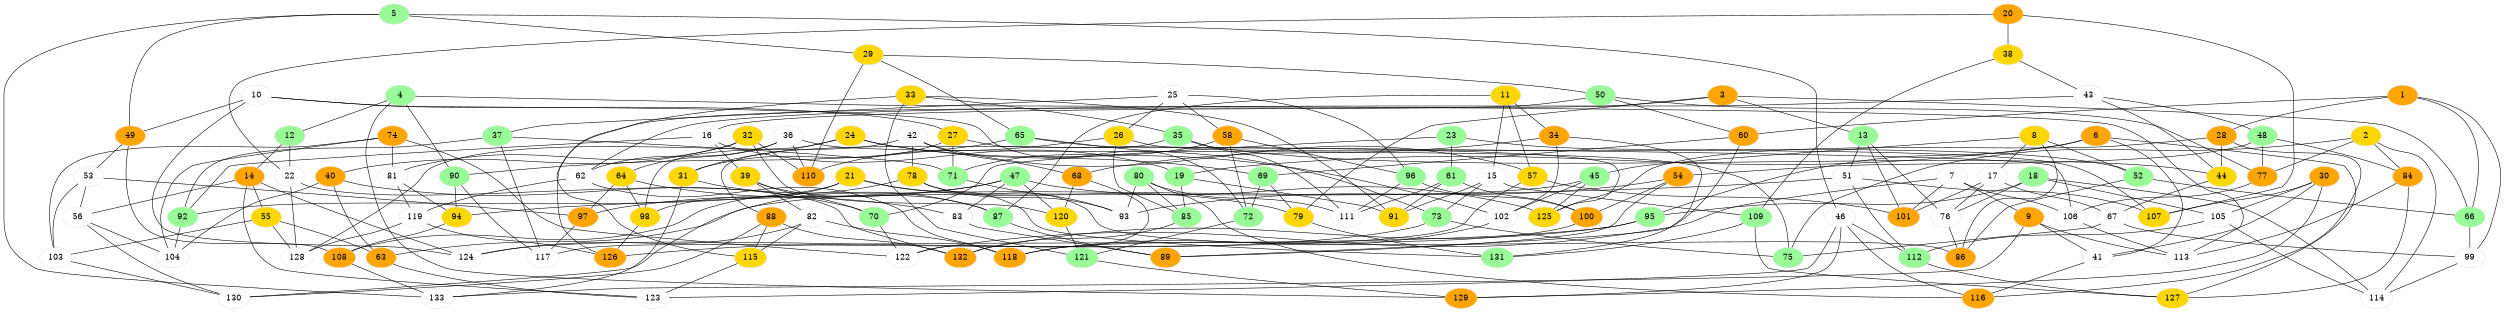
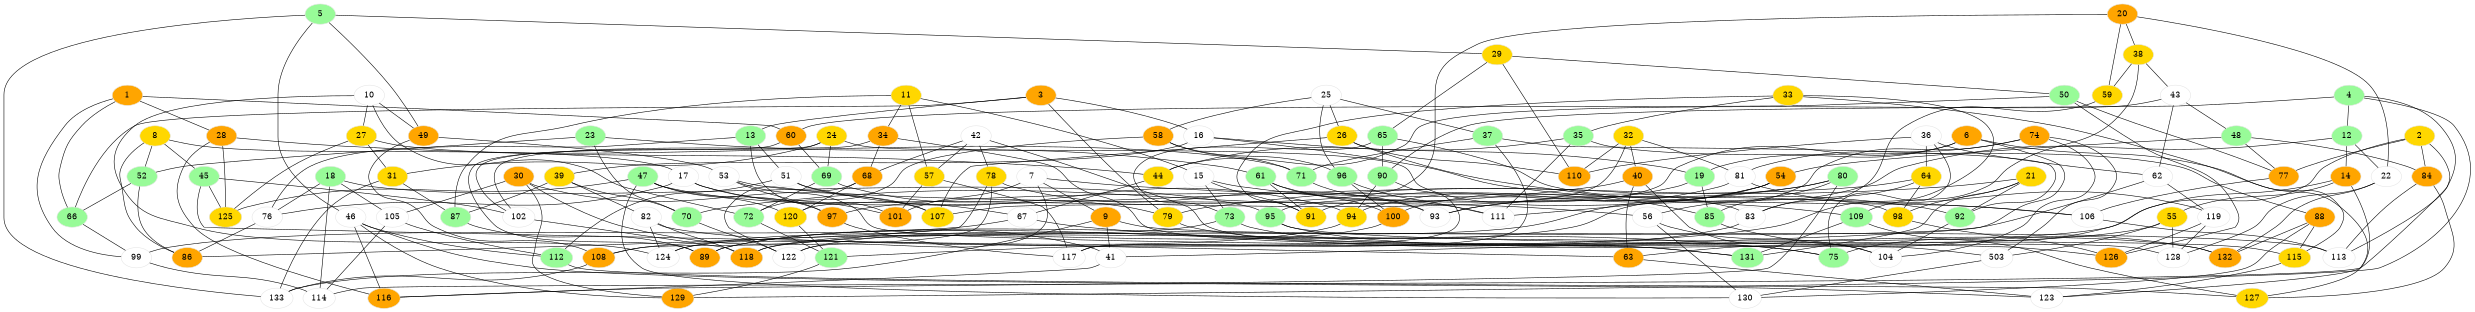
  graph {
    node [color=gray90 fillcolor=white style=filled]
    1 [fillcolor=orange]
    28 [fillcolor=orange]
    60 [fillcolor=orange]
    66 [fillcolor=palegreen]
    99
    125 [fillcolor=gold]
    44 [fillcolor=gold]
    116 [fillcolor=orange]
    69 [fillcolor=palegreen]
    89 [fillcolor=orange]
    114
    2 [fillcolor=gold]
    75 [fillcolor=palegreen]
    77 [fillcolor=orange]
    84 [fillcolor=orange]
    106
    113
    127 [fillcolor=gold]
    3 [fillcolor=orange]
    13 [fillcolor=palegreen]
    16
    79 [fillcolor=gold]
    101 [fillcolor=orange]
    51
    76
    19 [fillcolor=palegreen]
    39 [fillcolor=gold]
    92 [fillcolor=palegreen]
    131 [fillcolor=palegreen]
    4 [fillcolor=palegreen]
    12 [fillcolor=palegreen]
    90 [fillcolor=palegreen]
    129 [fillcolor=orange]
    14 [fillcolor=orange]
    22
    56
    117
    94 [fillcolor=gold]
    5 [fillcolor=palegreen]
    29 [fillcolor=gold]
    46
    49 [fillcolor=orange]
    133
    110 [fillcolor=orange]
    50 [fillcolor=palegreen]
    65 [fillcolor=palegreen]
    123
    112 [fillcolor=palegreen]
    53
    108 [fillcolor=orange]
    6 [fillcolor=orange]
    41
    95 [fillcolor=palegreen]
    91 [fillcolor=gold]
    85 [fillcolor=palegreen]
    132 [fillcolor=orange]
    126 [fillcolor=orange]
    9 [fillcolor=orange]
    7
    122
    8 [fillcolor=gold]
    17
    45 [fillcolor=palegreen]
    52 [fillcolor=palegreen]
    86 [fillcolor=orange]
    67
    102
    63 [fillcolor=orange]
    10
    27 [fillcolor=gold]
    72 [fillcolor=palegreen]
    124
    31 [fillcolor=gold]
    71 [fillcolor=palegreen]
    121 [fillcolor=palegreen]
    11 [fillcolor=gold]
    15
    34 [fillcolor=orange]
    57 [fillcolor=gold]
    87 [fillcolor=palegreen]
    73 [fillcolor=palegreen]
    109 [fillcolor=palegreen]
    68 [fillcolor=orange]
    55 [fillcolor=gold]
    128
    104
    130
    107 [fillcolor=gold]
-   103
+   103 [label=503]
    70 [fillcolor=palegreen]
    82
    18 [fillcolor=palegreen]
    105
    20 [fillcolor=orange]
    38 [fillcolor=gold]
+   59 [fillcolor=gold]
    43
    83
    21 [fillcolor=gold]
    98 [fillcolor=gold]
    23 [fillcolor=palegreen]
    61 [fillcolor=palegreen]
    111
    100 [fillcolor=orange]
    97 [fillcolor=orange]
    24 [fillcolor=gold]
    118 [fillcolor=orange]
    26 [fillcolor=gold]
    25
    37 [fillcolor=palegreen]
    58 [fillcolor=orange]
    96 [fillcolor=palegreen]
    93
    30 [fillcolor=orange]
    32 [fillcolor=gold]
    40 [fillcolor=orange]
    81
    120 [fillcolor=gold]
    119
    33 [fillcolor=gold]
    35 [fillcolor=palegreen]
    115 [fillcolor=gold]
    88 [fillcolor=orange]
    36
    62
    64 [fillcolor=gold]
    48 [fillcolor=palegreen]
    42
    78 [fillcolor=gold]
    54 [fillcolor=orange]
    47 [fillcolor=palegreen]
    74 [fillcolor=orange]
    80 [fillcolor=palegreen]
    1 -- 28
    1 -- 60
    1 -- 66
    1 -- 99
    28 -- 125
    28 -- 44
    28 -- 116
    60 -- 69
    60 -- 89
    66 -- 99
    99 -- 114
    44 -- 67
    69 -- 79
    69 -- 72
    2 -- 114
    2 -- 75
    2 -- 77
    2 -- 84
    77 -- 106
    84 -- 113
    84 -- 127
    106 -- 113
    3 -- 66
    3 -- 13
    3 -- 16
    3 -- 79
    13 -- 101
    13 -- 51
    13 -- 76
    16 -- 19
    16 -- 39
    16 -- 92
    79 -- 131
    51 -- 94
    51 -- 112
    51 -- 107
    76 -- 86
    19 -- 91
    19 -- 85
    39 -- 87
    39 -- 70
    39 -- 82
    92 -- 104
    4 -- 113
    4 -- 12
    4 -- 90
    4 -- 129
    12 -- 14
    12 -- 22
-   14 -- 56
+   12 -- 56
    90 -- 117
    90 -- 94
    14 -- 123
    14 -- 124
    14 -- 55
    22 -- 132
    22 -- 128
    56 -- 104
    56 -- 130
    94 -- 108
    5 -- 29
    5 -- 46
    5 -- 49
    5 -- 133
    29 -- 110
    29 -- 50
    29 -- 65
    46 -- 116
    46 -- 129
    46 -- 123
    46 -- 112
    49 -- 53
    49 -- 108
    50 -- 60
    50 -- 77
    50 -- 126
    65 -- 106
    65 -- 90
    65 -- 73
    112 -- 127
    53 -- 56
    53 -- 103
    53 -- 97
    108 -- 133
    6 -- 127
    6 -- 19
    6 -- 41
    6 -- 95
    41 -- 116
    95 -- 132
    95 -- 126
    85 -- 132
    9 -- 113
    9 -- 133
    9 -- 41
    7 -- 106
    7 -- 101
    7 -- 9
    7 -- 122
    8 -- 17
    8 -- 45
    8 -- 52
    8 -- 86
    17 -- 101
    17 -- 76
    17 -- 67
    45 -- 125
    45 -- 102
    45 -- 63
    52 -- 66
    52 -- 86
    67 -- 99
    67 -- 75
    102 -- 118
    63 -- 123
    10 -- 49
    10 -- 27
    10 -- 72
    10 -- 124
    27 -- 125
    27 -- 31
    27 -- 71
    72 -- 121
    31 -- 133
    31 -- 87
    71 -- 93
    121 -- 129
    11 -- 15
    11 -- 34
    11 -- 57
    11 -- 87
    15 -- 91
    15 -- 73
    15 -- 109
    34 -- 131
    34 -- 102
    34 -- 68
    57 -- 101
    57 -- 117
    87 -- 89
    73 -- 75
    73 -- 124
    109 -- 127
    109 -- 131
    68 -- 122
    68 -- 120
    55 -- 63
    55 -- 128
    55 -- 103
    103 -- 130
    70 -- 122
    82 -- 124
    82 -- 118
    82 -- 115
    18 -- 114
    18 -- 76
    18 -- 95
    18 -- 105
    105 -- 114
    105 -- 112
    20 -- 22
    20 -- 107
    20 -- 38
+   20 -- 59
    38 -- 109
+   38 -- 59
    38 -- 43
+   59 -- 83
    43 -- 44
    43 -- 62
    43 -- 48
    83 -- 89
    21 -- 79
    21 -- 92
    21 -- 131
    21 -- 98
    98 -- 126
    23 -- 52
    23 -- 70
    23 -- 61
    61 -- 91
    61 -- 111
    61 -- 100
    100 -- 118
    97 -- 117
    24 -- 69
    24 -- 102
    24 -- 31
    24 -- 98
    26 -- 110
    26 -- 85
    26 -- 107
    25 -- 26
    25 -- 37
    25 -- 58
    25 -- 96
    37 -- 92
    37 -- 117
    37 -- 71
    58 -- 72
    58 -- 71
    58 -- 96
    96 -- 111
    96 -- 100
    30 -- 129
    30 -- 41
    30 -- 107
    30 -- 105
    32 -- 110
    32 -- 40
    32 -- 81
    32 -- 120
    40 -- 63
    40 -- 104
    40 -- 70
    81 -- 94
    81 -- 119
    120 -- 121
    119 -- 126
    119 -- 128
    33 -- 91
    33 -- 121
    33 -- 35
    33 -- 115
    35 -- 44
    35 -- 111
    35 -- 88
    115 -- 123
    88 -- 132
    88 -- 130
    88 -- 115
    36 -- 75
    36 -- 110
    36 -- 62
    36 -- 64
    62 -- 118
    62 -- 119
    64 -- 83
    64 -- 98
    64 -- 97
    48 -- 77
    48 -- 84
    48 -- 54
    42 -- 57
    42 -- 68
    42 -- 128
    42 -- 78
    78 -- 108
    78 -- 86
    78 -- 93
    54 -- 89
    54 -- 100
    54 -- 93
    47 -- 125
    47 -- 130
    47 -- 83
    47 -- 97
    47 -- 120
    74 -- 122
    74 -- 104
    74 -- 103
    74 -- 81
    80 -- 116
    80 -- 85
    80 -- 111
    80 -- 93
  }
